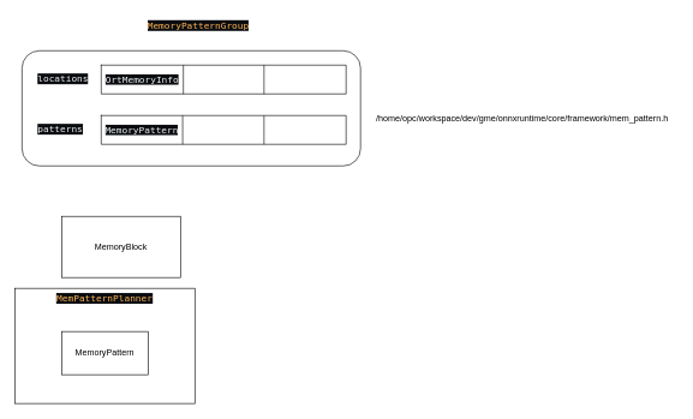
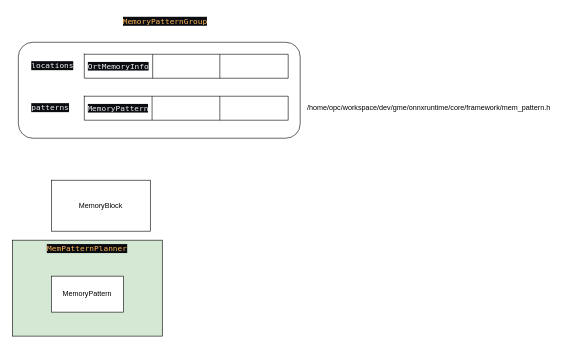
  <mxCell id="0" />
  <mxCell id="1" parent="0" />
  <mxCell id="2" value="" style="rounded=1;whiteSpace=wrap;html=1;" vertex="1" parent="1"><mxGeometry x="30" y="70" width="470" height="160" as="geometry" /></mxCell>
  <mxCell id="3" value="" style="shape=table;startSize=0;container=1;collapsible=0;childLayout=tableLayout;" vertex="1" parent="1"><mxGeometry x="140" y="90" width="340" height="40" as="geometry" /></mxCell>
  <mxCell id="4" value="" style="shape=partialRectangle;collapsible=0;dropTarget=0;pointerEvents=0;fillColor=none;top=0;left=0;bottom=0;right=0;points=[[0,0.5],[1,0.5]];portConstraint=eastwest;" vertex="1" parent="3"><mxGeometry width="340" height="40" as="geometry" /></mxCell>
  <mxCell id="5" value="&lt;div style=&quot;color: rgb(240 , 243 , 246) ; background-color: rgb(10 , 12 , 16) ; font-family: &amp;#34;jetbrains mono&amp;#34; , &amp;#34;consolas&amp;#34; , monospace , &amp;#34;menlo&amp;#34; , &amp;#34;monaco&amp;#34; , &amp;#34;courier new&amp;#34; , monospace ; font-size: 13px ; line-height: 15px&quot;&gt;OrtMemoryInfo&lt;/div&gt;" style="shape=partialRectangle;html=1;whiteSpace=wrap;connectable=0;overflow=hidden;fillColor=none;top=0;left=0;bottom=0;right=0;pointerEvents=1;" vertex="1" parent="4"><mxGeometry width="114" height="40" as="geometry"><mxRectangle width="114" height="40" as="alternateBounds" /></mxGeometry></mxCell>
  <mxCell id="6" value="" style="shape=partialRectangle;html=1;whiteSpace=wrap;connectable=0;overflow=hidden;fillColor=none;top=0;left=0;bottom=0;right=0;pointerEvents=1;" vertex="1" parent="4"><mxGeometry x="114" width="112" height="40" as="geometry"><mxRectangle width="112" height="40" as="alternateBounds" /></mxGeometry></mxCell>
  <mxCell id="7" value="" style="shape=partialRectangle;html=1;whiteSpace=wrap;connectable=0;overflow=hidden;fillColor=none;top=0;left=0;bottom=0;right=0;pointerEvents=1;" vertex="1" parent="4"><mxGeometry x="226" width="114" height="40" as="geometry"><mxRectangle width="114" height="40" as="alternateBounds" /></mxGeometry></mxCell>
  <mxCell id="8" value="" style="shape=table;startSize=0;container=1;collapsible=0;childLayout=tableLayout;" vertex="1" parent="1"><mxGeometry x="140" y="160" width="340" height="40" as="geometry" /></mxCell>
  <mxCell id="9" value="" style="shape=partialRectangle;collapsible=0;dropTarget=0;pointerEvents=0;fillColor=none;top=0;left=0;bottom=0;right=0;points=[[0,0.5],[1,0.5]];portConstraint=eastwest;" vertex="1" parent="8"><mxGeometry width="340" height="40" as="geometry" /></mxCell>
  <mxCell id="10" value="&lt;div style=&quot;color: rgb(240 , 243 , 246) ; background-color: rgb(10 , 12 , 16) ; font-family: &amp;#34;jetbrains mono&amp;#34; , &amp;#34;consolas&amp;#34; , monospace , &amp;#34;menlo&amp;#34; , &amp;#34;monaco&amp;#34; , &amp;#34;courier new&amp;#34; , monospace ; font-size: 13px ; line-height: 15px&quot;&gt;MemoryPattern&lt;/div&gt;" style="shape=partialRectangle;html=1;whiteSpace=wrap;connectable=0;overflow=hidden;fillColor=none;top=0;left=0;bottom=0;right=0;pointerEvents=1;" vertex="1" parent="9"><mxGeometry width="113" height="40" as="geometry"><mxRectangle width="113" height="40" as="alternateBounds" /></mxGeometry></mxCell>
  <mxCell id="11" value="" style="shape=partialRectangle;html=1;whiteSpace=wrap;connectable=0;overflow=hidden;fillColor=none;top=0;left=0;bottom=0;right=0;pointerEvents=1;" vertex="1" parent="9"><mxGeometry x="113" width="113" height="40" as="geometry"><mxRectangle width="113" height="40" as="alternateBounds" /></mxGeometry></mxCell>
  <mxCell id="12" value="" style="shape=partialRectangle;html=1;whiteSpace=wrap;connectable=0;overflow=hidden;fillColor=none;top=0;left=0;bottom=0;right=0;pointerEvents=1;" vertex="1" parent="9"><mxGeometry x="226" width="114" height="40" as="geometry"><mxRectangle width="114" height="40" as="alternateBounds" /></mxGeometry></mxCell>
  <mxCell id="13" value="&lt;div style=&quot;color: rgb(240 , 243 , 246) ; background-color: rgb(10 , 12 , 16) ; font-family: &amp;#34;jetbrains mono&amp;#34; , &amp;#34;consolas&amp;#34; , monospace , &amp;#34;menlo&amp;#34; , &amp;#34;monaco&amp;#34; , &amp;#34;courier new&amp;#34; , monospace ; font-size: 13px ; line-height: 15px&quot;&gt;&lt;span style=&quot;color: #ffb757&quot;&gt;MemoryPatternGroup&lt;/span&gt;&lt;/div&gt;" style="text;html=1;strokeColor=none;fillColor=none;align=center;verticalAlign=middle;whiteSpace=wrap;rounded=0;" vertex="1" parent="1"><mxGeometry x="190" y="20" width="170" height="30" as="geometry" /></mxCell>
  <mxCell id="14" value="&lt;meta charset=&quot;utf-8&quot;&gt;&lt;div style=&quot;color: rgb(240, 243, 246); background-color: rgb(10, 12, 16); font-family: &amp;quot;jetbrains mono&amp;quot;, consolas, monospace, menlo, monaco, &amp;quot;courier new&amp;quot;, monospace; font-weight: 300; font-size: 13px; line-height: 15px;&quot;&gt;&lt;div&gt;&lt;span style=&quot;color: #f0f3f6&quot;&gt;locations&lt;/span&gt;&lt;/div&gt;&lt;/div&gt;" style="text;whiteSpace=wrap;html=1;" vertex="1" parent="1"><mxGeometry x="50" y="95" width="120" height="30" as="geometry" /></mxCell>
  <mxCell id="15" value="&lt;meta charset=&quot;utf-8&quot;&gt;&lt;div style=&quot;color: rgb(240, 243, 246); background-color: rgb(10, 12, 16); font-family: &amp;quot;jetbrains mono&amp;quot;, consolas, monospace, menlo, monaco, &amp;quot;courier new&amp;quot;, monospace; font-weight: 300; font-size: 13px; line-height: 15px;&quot;&gt;&lt;div&gt;&lt;span style=&quot;color: #f0f3f6&quot;&gt;patterns&lt;/span&gt;&lt;/div&gt;&lt;/div&gt;" style="text;whiteSpace=wrap;html=1;" vertex="1" parent="1"><mxGeometry x="50" y="165" width="90" height="30" as="geometry" /></mxCell>
- <mxCell id="16" value="/home/opc/workspace/dev/gme/onnxruntime/core/framework/mem_pattern.h" style="text;whiteSpace=wrap;html=1;" vertex="1" parent="1"><mxGeometry x="520" y="150" width="430" height="30" as="geometry" /></mxCell>
+ <mxCell id="16" value="/home/opc/workspace/dev/gme/onnxruntime/core/framework/mem_pattern.h" style="text;whiteSpace=wrap;html=1;" vertex="1" parent="1"><mxGeometry x="510" y="165" width="430" height="30" as="geometry" /></mxCell>
  <mxCell id="17" value="MemoryBlock" style="rounded=0;whiteSpace=wrap;html=1;" vertex="1" parent="1"><mxGeometry x="85" y="300" width="165" height="85" as="geometry" /></mxCell>
- <mxCell id="18" value="&lt;div style=&quot;color: rgb(240 , 243 , 246) ; background-color: rgb(10 , 12 , 16) ; font-family: &amp;#34;jetbrains mono&amp;#34; , &amp;#34;consolas&amp;#34; , monospace , &amp;#34;menlo&amp;#34; , &amp;#34;monaco&amp;#34; , &amp;#34;courier new&amp;#34; , monospace ; font-size: 13px ; line-height: 15px&quot;&gt;&lt;span style=&quot;color: #ffb757&quot;&gt;MemPatternPlanner&lt;/span&gt;&lt;/div&gt;" style="rounded=0;whiteSpace=wrap;html=1;verticalAlign=top;" vertex="1" parent="1"><mxGeometry x="20" y="400" width="250" height="160" as="geometry" /></mxCell>
+ <mxCell id="18" value="&lt;div style=&quot;color: rgb(240 , 243 , 246) ; background-color: rgb(10 , 12 , 16) ; font-family: &amp;#34;jetbrains mono&amp;#34; , &amp;#34;consolas&amp;#34; , monospace , &amp;#34;menlo&amp;#34; , &amp;#34;monaco&amp;#34; , &amp;#34;courier new&amp;#34; , monospace ; font-size: 13px ; line-height: 15px&quot;&gt;&lt;span style=&quot;color: #ffb757&quot;&gt;MemPatternPlanner&lt;/span&gt;&lt;/div&gt;" style="rounded=0;whiteSpace=wrap;html=1;verticalAlign=top;fillColor=#d5e8d4;" vertex="1" parent="1"><mxGeometry x="20" y="400" width="250" height="160" as="geometry" /></mxCell>
  <mxCell id="19" value="MemoryPattern" style="rounded=0;whiteSpace=wrap;html=1;" vertex="1" parent="1"><mxGeometry x="85" y="460" width="120" height="60" as="geometry" /></mxCell>
